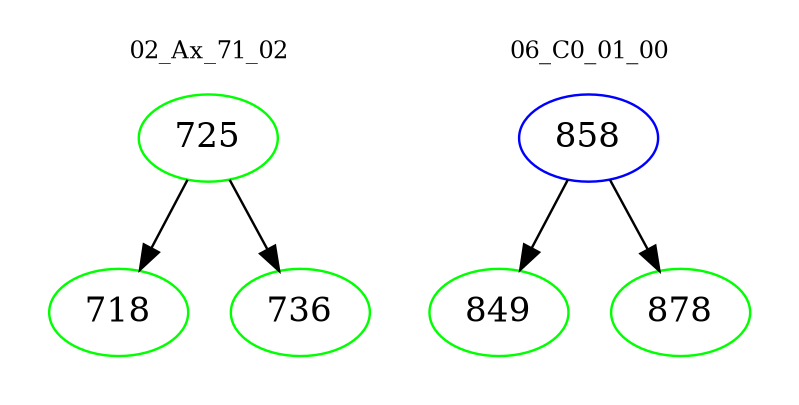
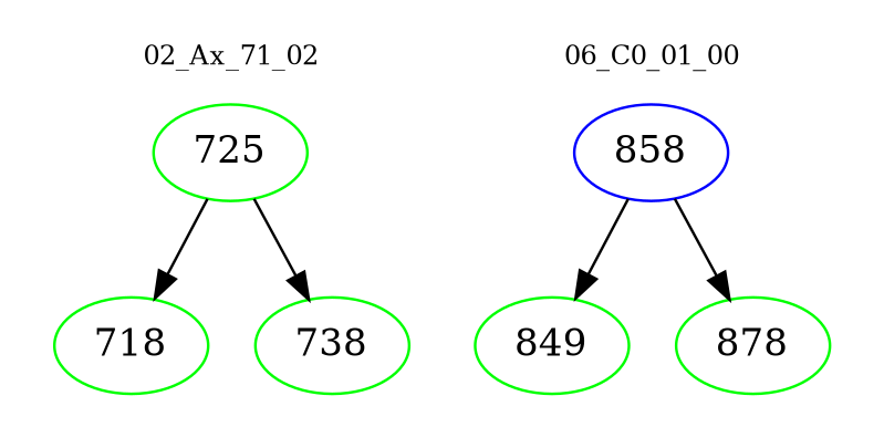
  digraph {
    node [color=green]
    edge [color=black]
    n1 [label=725]
    n2 [label=718]
-   n3 [label=736]
+   n3 [label=738]
    n4 [color=blue label=858]
    n5 [label=849]
    n6 [label=878]
    subgraph cluster_1 {
      color=white
      fontsize=10
      label="02_Ax_71_02"
      n1
      n2
      n3
    }
    subgraph cluster_2 {
      color=white
      fontsize=10
      label="06_C0_01_00"
      n4
      n5
      n6
    }
    n1 -> n2
    n1 -> n3
    n4 -> n5
    n4 -> n6
  }
